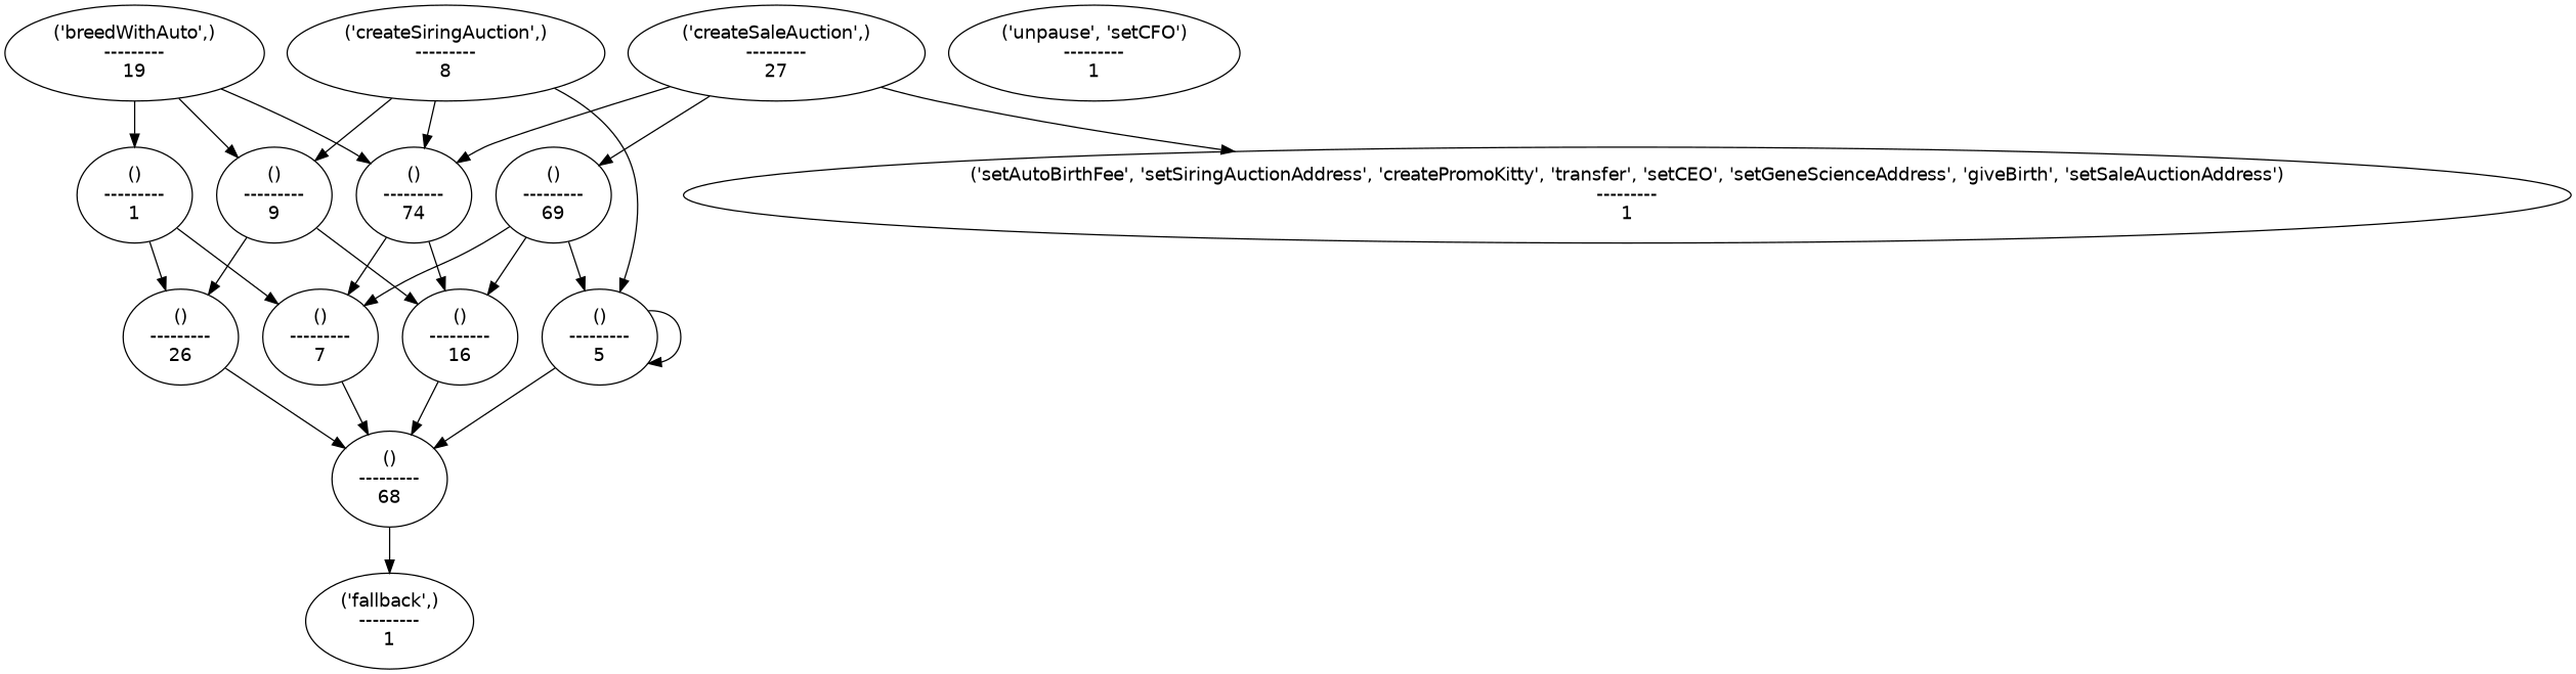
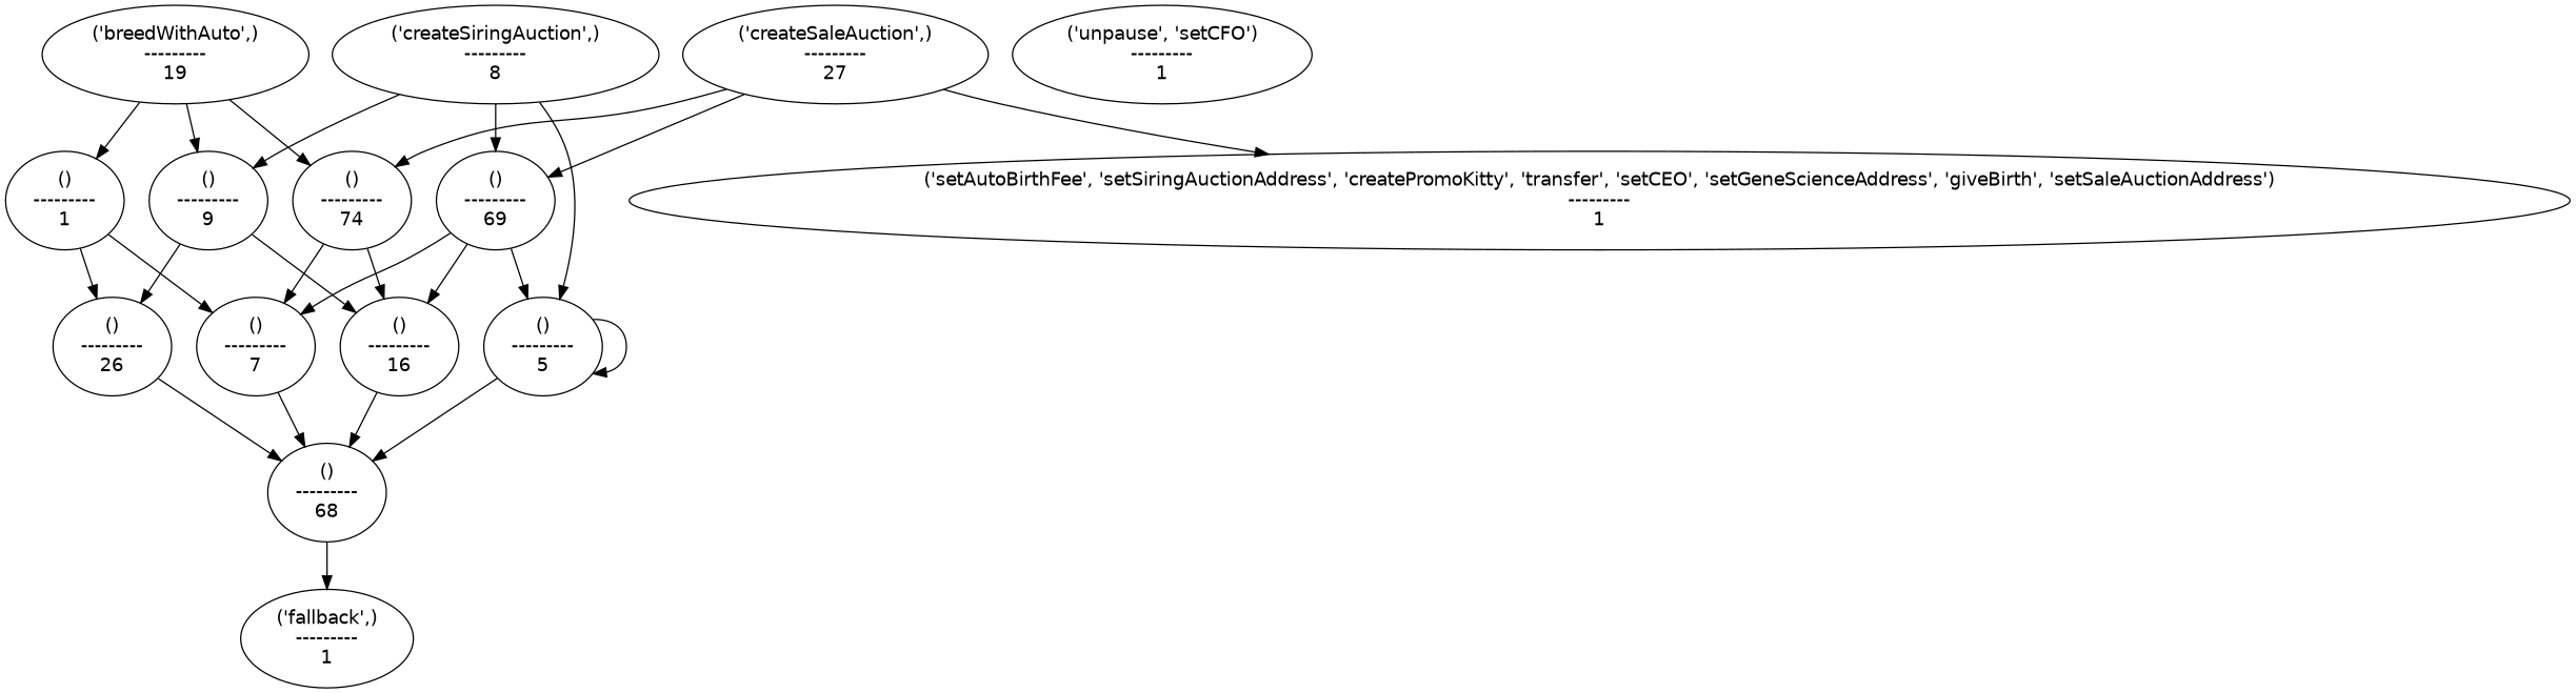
  strict digraph {
    fontname="DejaVu Sans"
    node [fontname="DejaVu Sans"]
    edge [fontname="DejaVu Sans"]
    "('breedWithAuto',)\n---------\n19"
    "()\n---------\n9"
    "()\n---------\n1"
    "()\n---------\n74"
    "()\n---------\n26"
    "()\n---------\n16"
    "()\n---------\n7"
    "()\n---------\n68"
    "('fallback',)\n---------\n1"
    "('createSiringAuction',)\n---------\n8"
    "()\n---------\n5"
    "()\n---------\n69"
    "('createSaleAuction',)\n---------\n27"
    "('setAutoBirthFee', 'setSiringAuctionAddress', 'createPromoKitty', 'transfer', 'setCEO', 'setGeneScienceAddress', 'giveBirth', 'setSaleAuctionAddress')\n---------\n1"
    "('unpause', 'setCFO')\n---------\n1"
    "('breedWithAuto',)\n---------\n19" -> "()\n---------\n9"
    "('breedWithAuto',)\n---------\n19" -> "()\n---------\n1"
    "('breedWithAuto',)\n---------\n19" -> "()\n---------\n74"
    "()\n---------\n9" -> "()\n---------\n26"
    "()\n---------\n9" -> "()\n---------\n16"
    "()\n---------\n1" -> "()\n---------\n26"
    "()\n---------\n1" -> "()\n---------\n7"
    "()\n---------\n74" -> "()\n---------\n16"
    "()\n---------\n74" -> "()\n---------\n7"
    "()\n---------\n26" -> "()\n---------\n68"
    "()\n---------\n16" -> "()\n---------\n68"
    "()\n---------\n7" -> "()\n---------\n68"
    "()\n---------\n68" -> "('fallback',)\n---------\n1"
    "('createSiringAuction',)\n---------\n8" -> "()\n---------\n9"
    "('createSiringAuction',)\n---------\n8" -> "()\n---------\n5"
-   "('createSiringAuction',)\n---------\n8" -> "()\n---------\n74"
+   "('createSiringAuction',)\n---------\n8" -> "()\n---------\n69"
    "()\n---------\n5" -> "()\n---------\n68"
    "()\n---------\n5" -> "()\n---------\n5"
    "()\n---------\n69" -> "()\n---------\n16"
    "()\n---------\n69" -> "()\n---------\n7"
    "()\n---------\n69" -> "()\n---------\n5"
    "('createSaleAuction',)\n---------\n27" -> "()\n---------\n74"
    "('createSaleAuction',)\n---------\n27" -> "()\n---------\n69"
    "('createSaleAuction',)\n---------\n27" -> "('setAutoBirthFee', 'setSiringAuctionAddress', 'createPromoKitty', 'transfer', 'setCEO', 'setGeneScienceAddress', 'giveBirth', 'setSaleAuctionAddress')\n---------\n1"
  }
